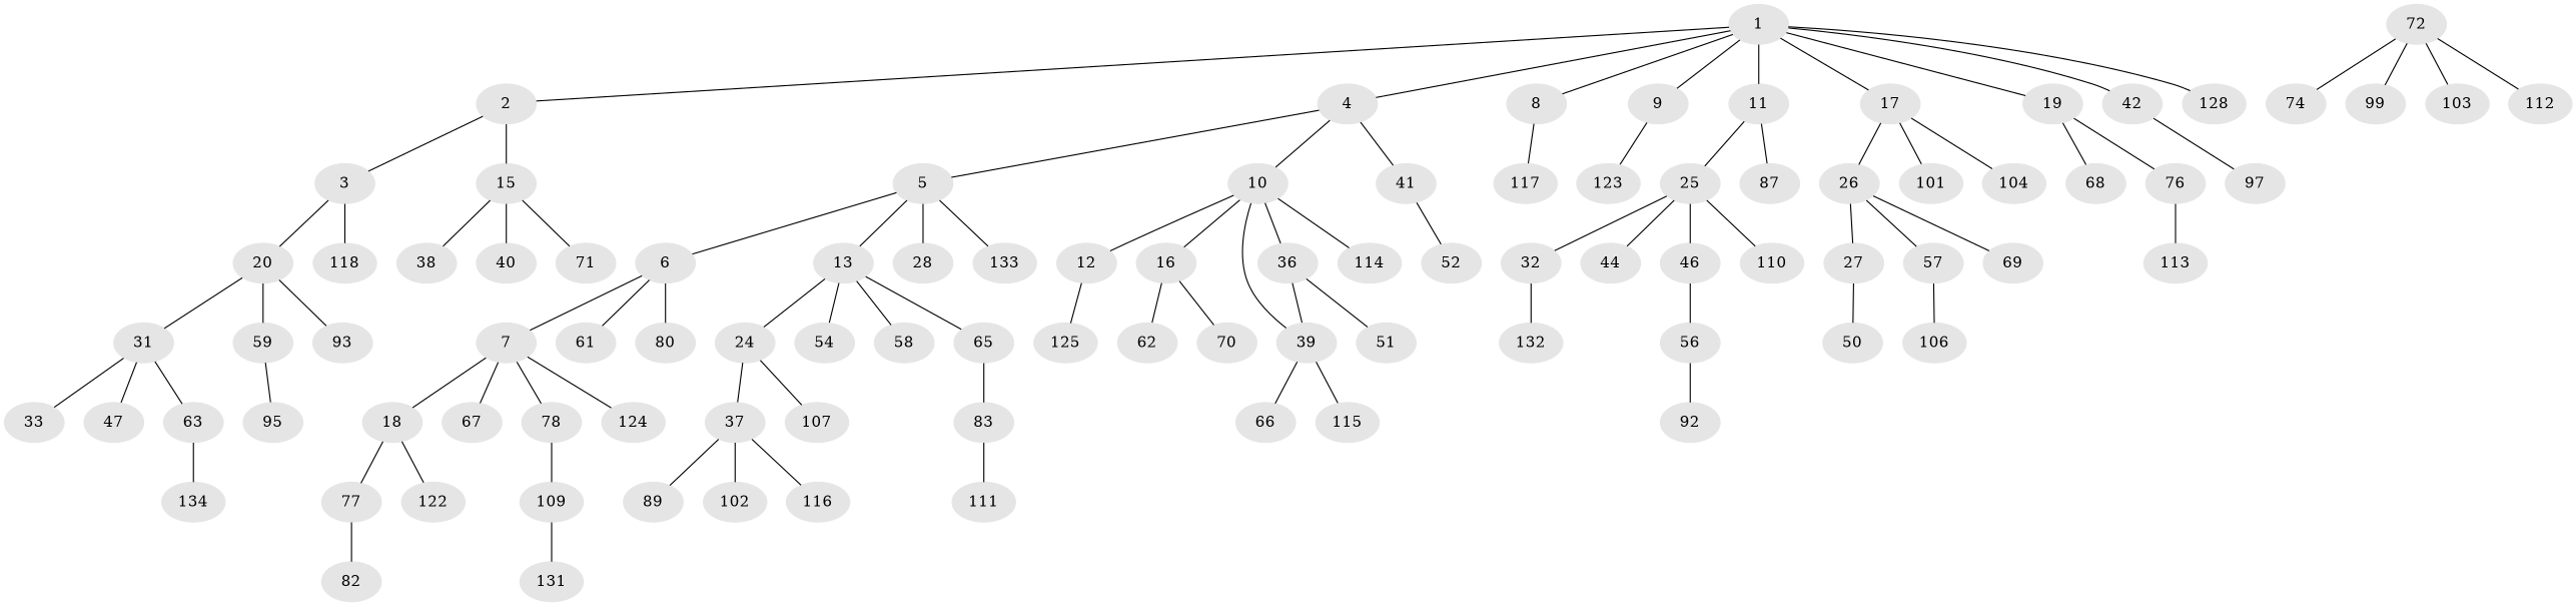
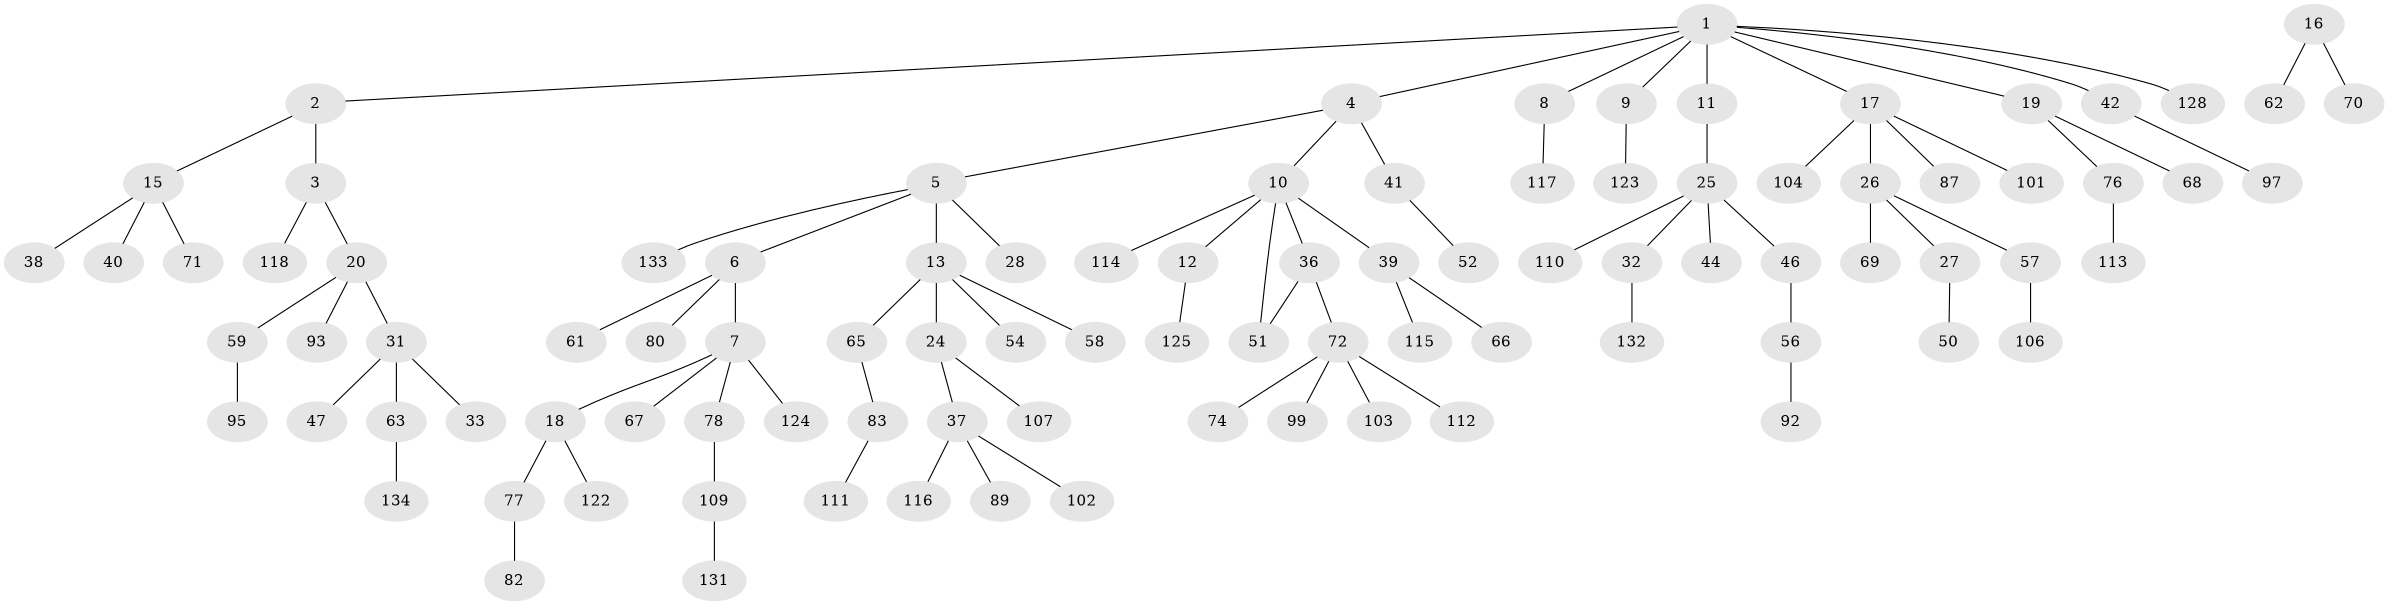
  graph {
    node [color=gray90 style=filled]
    1 [super="+120"]
    2 [super="+127"]
    4
    8 [super="+53"]
    9 [super="+126"]
    11 [super="+60"]
    17 [super="+29"]
    19
    42 [super="+49"]
    128
    3 [super="+75"]
    15 [super="+21"]
    5 [super="+14"]
    10 [super="+22"]
    41 [super="+108"]
    117
    123
    25 [super="+64"]
    26
    87
    101
    104
    68
    76 [super="+98"]
    97
    20 [super="+30"]
    118
    38
    40
    71 [super="+119"]
    31 [super="+91"]
    59
    93
    6 [super="+55"]
    13 [super="+23"]
    28
    133
    12 [super="+34"]
    16 [super="+35"]
    36 [super="+43"]
    39 [super="+100"]
    114
    52
    7 [super="+45"]
    61
    n46 [label=80 super="+130"]
    24
    54
    58
    65 [super="+90"]
    18 [super="+48"]
    67 [super="+94"]
    78
    124
    77
    122
    109 [super="+121"]
    125
    62 [super="+96"]
    70
    51
    72 [super="+85"]
    66
    115
    32 [super="+80"]
    44
    46
    110
    37 [super="+73"]
    107
    83
    27
    57 [super="+88"]
    69
    82
    113
    33
    47 [super="+86"]
    63
    95
    89 [super="+129"]
    102
    116
    132
    56 [super="+81"]
    50 [super="+79"]
    106
    134
    74
    99
    103
    112
    92
    111
    131
    1 -- 2
    1 -- 4
    1 -- 8
    1 -- 9
    1 -- 11
    1 -- 17
    1 -- 19
    1 -- 42
    1 -- 128
    2 -- 3
    2 -- 15
    4 -- 5
    4 -- 10
    4 -- 41
    8 -- 117
    9 -- 123
    11 -- 25
    17 -- 26
-   11 -- 87
+   17 -- 87
    17 -- 101
    17 -- 104
    19 -- 68
    19 -- 76
    42 -- 97
    3 -- 20
    3 -- 118
    15 -- 38
    15 -- 40
    15 -- 71
    5 -- 6
    5 -- 13
    5 -- 28
    5 -- 133
    10 -- 12
-   10 -- 16
+   10 -- 51
    10 -- 36
    10 -- 39
    10 -- 114
    41 -- 52
    25 -- 32
    25 -- 44
    25 -- 46
    25 -- 110
    26 -- 27
    26 -- 57
    26 -- 69
    76 -- 113
    20 -- 31
    20 -- 59
    20 -- 93
    31 -- 33
    31 -- 47
    31 -- 63
    59 -- 95
    6 -- 7
    6 -- 61
    6 -- n46
    13 -- 24
    13 -- 54
    13 -- 58
    13 -- 65
    12 -- 125
    16 -- 62
    16 -- 70
    36 -- 51
-   36 -- 39
+   36 -- 72
    39 -- 66
    39 -- 115
    7 -- 18
    7 -- 67
    7 -- 78
    7 -- 124
    24 -- 37
    24 -- 107
    65 -- 83
    18 -- 77
    18 -- 122
    78 -- 109
    77 -- 82
    109 -- 131
    72 -- 74
    72 -- 99
    72 -- 103
    72 -- 112
    32 -- 132
    46 -- 56
    37 -- 89
    37 -- 102
    37 -- 116
    83 -- 111
    27 -- 50
    57 -- 106
    63 -- 134
    56 -- 92
  }
